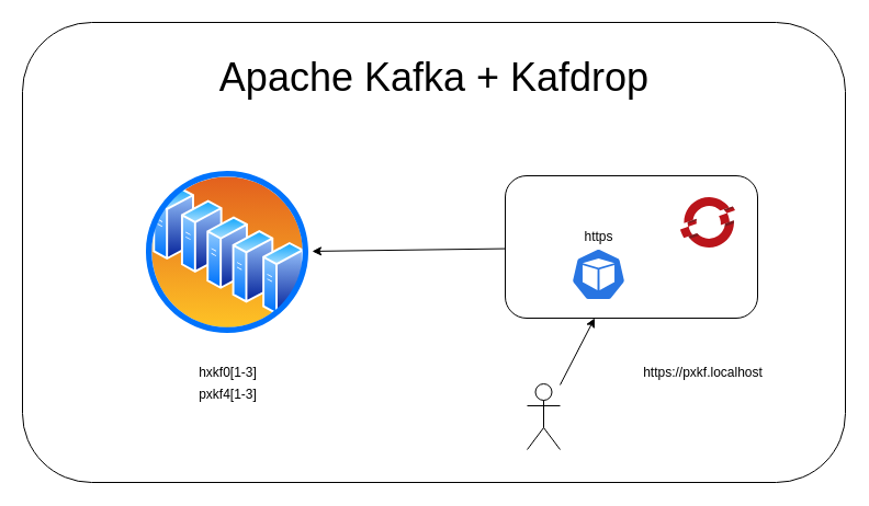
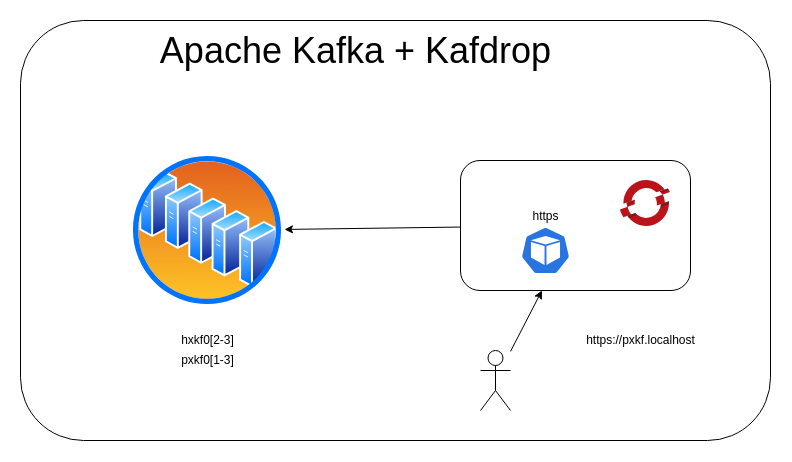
  <mxCell id="0" />
  <mxCell id="1" parent="0" />
  <mxCell id="2" value="" style="rounded=1;whiteSpace=wrap;html=1;fontSize=36;" parent="1" vertex="1"><mxGeometry x="20" y="20" width="750" height="420" as="geometry" /></mxCell>
  <mxCell id="3" style="edgeStyle=none;html=1;" parent="1" source="4" target="11" edge="1"><mxGeometry relative="1" as="geometry" /></mxCell>
  <mxCell id="4" value="" style="rounded=1;whiteSpace=wrap;html=1;" parent="1" vertex="1"><mxGeometry x="460" y="160" width="230" height="130" as="geometry" /></mxCell>
  <mxCell id="5" value="" style="sketch=0;html=1;dashed=0;whitespace=wrap;fillColor=#2875E2;strokeColor=#ffffff;points=[[0.005,0.63,0],[0.1,0.2,0],[0.9,0.2,0],[0.5,0,0],[0.995,0.63,0],[0.72,0.99,0],[0.5,1,0],[0.28,0.99,0]];shape=mxgraph.kubernetes.icon;prIcon=pod" parent="1" vertex="1"><mxGeometry x="520" y="226" width="50" height="48" as="geometry" /></mxCell>
  <mxCell id="6" value="" style="sketch=0;aspect=fixed;html=1;points=[];align=center;image;fontSize=12;image=img/lib/mscae/OpenShift.svg;" parent="1" vertex="1"><mxGeometry x="620" y="180" width="50" height="46" as="geometry" /></mxCell>
  <mxCell id="7" value="https" style="text;html=1;align=center;verticalAlign=middle;resizable=0;points=[];autosize=1;strokeColor=none;fillColor=none;" parent="1" vertex="1"><mxGeometry x="515" y="206" width="60" height="20" as="geometry" /></mxCell>
  <mxCell id="8" style="edgeStyle=none;html=1;fontSize=24;startArrow=none;startFill=0;" parent="1" source="9" target="4" edge="1"><mxGeometry relative="1" as="geometry" /></mxCell>
  <mxCell id="9" value="" style="shape=umlActor;verticalLabelPosition=bottom;verticalAlign=top;html=1;outlineConnect=0;fontSize=24;" parent="1" vertex="1"><mxGeometry x="480" y="350" width="30" height="60" as="geometry" /></mxCell>
- <mxCell id="10" value="&lt;font style=&quot;font-size: 36px&quot;&gt;Apache Kafka + Kafdrop&lt;/font&gt;" style="text;html=1;align=center;verticalAlign=middle;resizable=0;points=[];autosize=1;strokeColor=none;fillColor=none;fontSize=24;" parent="1" vertex="1"><mxGeometry x="190" y="50" width="410" height="40" as="geometry" /></mxCell>
+ <mxCell id="10" value="&lt;font style=&quot;font-size: 36px&quot;&gt;Apache Kafka + Kafdrop&lt;/font&gt;" style="text;html=1;align=center;verticalAlign=middle;resizable=0;points=[];autosize=1;strokeColor=none;fillColor=none;fontSize=24;" parent="1" vertex="1"><mxGeometry x="150" y="30" width="410" height="40" as="geometry" /></mxCell>
  <mxCell id="11" value="" style="aspect=fixed;perimeter=ellipsePerimeter;html=1;align=center;shadow=0;dashed=0;spacingTop=3;image;image=img/lib/active_directory/server_farm.svg;" parent="1" vertex="1"><mxGeometry x="130" y="153" width="154" height="154" as="geometry" /></mxCell>
- <mxCell id="12" value="hxkf0[1-3]" style="text;html=1;align=center;verticalAlign=middle;resizable=0;points=[];autosize=1;strokeColor=none;fillColor=none;" parent="1" vertex="1"><mxGeometry x="172" y="330" width="70" height="20" as="geometry" /></mxCell>
- <mxCell id="13" value="pxkf4[1-3]" style="text;html=1;align=center;verticalAlign=middle;resizable=0;points=[];autosize=1;strokeColor=none;fillColor=none;" parent="1" vertex="1"><mxGeometry x="167" y="345" width="80" height="30" as="geometry" /></mxCell>
+ <mxCell id="12" value="hxkf0[2-3]" style="text;html=1;align=center;verticalAlign=middle;resizable=0;points=[];autosize=1;strokeColor=none;fillColor=none;" parent="1" vertex="1"><mxGeometry x="172" y="330" width="70" height="20" as="geometry" /></mxCell>
+ <mxCell id="13" value="pxkf0[1-3]" style="text;html=1;align=center;verticalAlign=middle;resizable=0;points=[];autosize=1;strokeColor=none;fillColor=none;" parent="1" vertex="1"><mxGeometry x="167" y="345" width="80" height="30" as="geometry" /></mxCell>
  <mxCell id="14" value="https://pxkf.localhost" style="text;html=1;align=center;verticalAlign=middle;resizable=0;points=[];autosize=1;strokeColor=none;fillColor=none;" parent="1" vertex="1"><mxGeometry x="565" y="325" width="150" height="30" as="geometry" /></mxCell>
